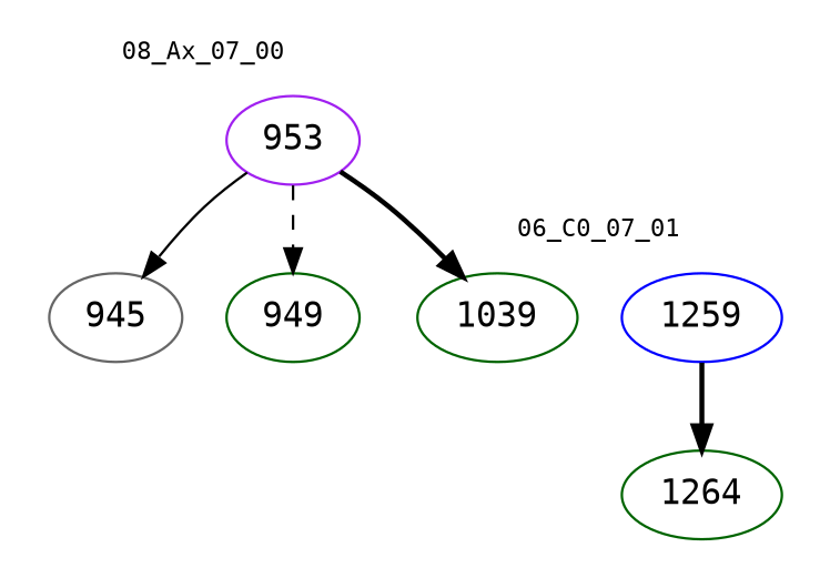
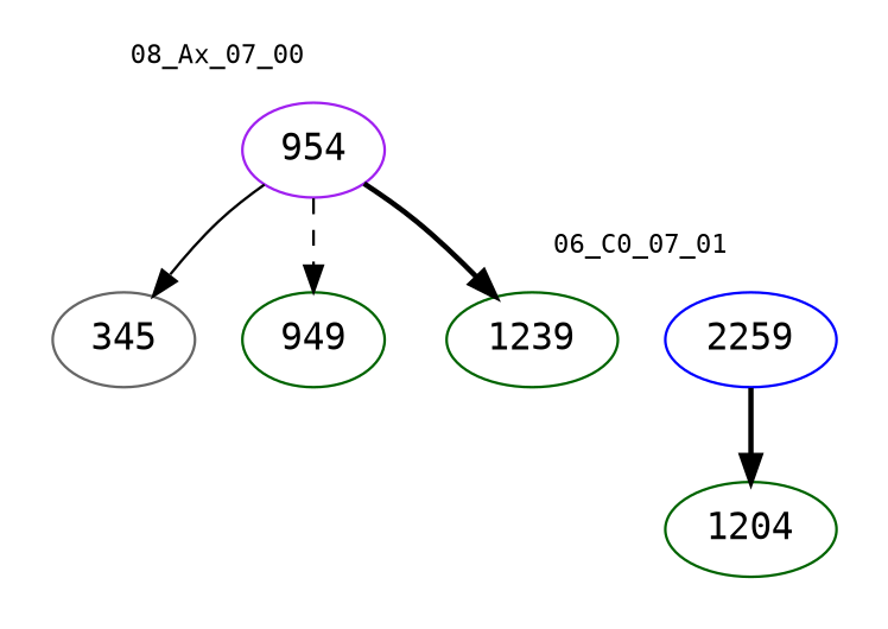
  digraph {
    fontname="DejaVu Sans Mono"
    node [color=darkgreen fontname="DejaVu Sans Mono"]
    edge [color=black fontname="DejaVu Sans Mono" style=bold]
-   n1 [color=purple label=953]
-   n2 [color=gray40 label=945]
+   n1 [color=purple label=954]
+   n2 [color=gray40 label=345]
    n3 [label=949]
-   n4 [color=blue label=1259]
-   n5 [label=1039]
-   n6 [label=1264]
+   n4 [color=blue label=2259]
+   n5 [label=1239]
+   n6 [label=1204]
    subgraph cluster_1 {
      color=white
      fontsize=10
      label="08_Ax_07_00"
      n1
      n2
      n3
    }
    subgraph cluster_2 {
      color=white
      fontsize=10
      label="06_C0_07_01"
      n4
      n5
      n6
    }
    n1 -> n2 [style=solid]
    n1 -> n3 [style=dashed]
    n1 -> n5
    n4 -> n6
  }
